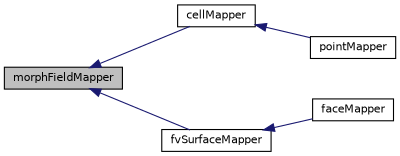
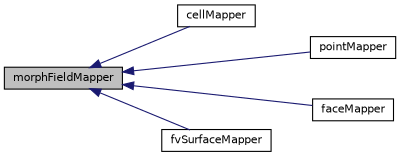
  digraph {
    rankdir=LR
    node [color=black fontname=Helvetica fontsize=10 shape=record]
    edge [color=midnightblue dir=back fontname=Helvetica fontsize=10 labelfontname=Helvetica labelfontsize=10 style=solid]
    n1 [fillcolor=grey75 fontcolor=black height=0.2 label=morphFieldMapper style=filled width=0.4]
    n2 [height=0.2 label=cellMapper width=0.4]
    n3 [height=0.2 label=faceMapper width=0.4]
    n4 [height=0.2 label=fvSurfaceMapper width=0.4]
    n5 [height=0.2 label=pointMapper width=0.4]
    n1 -> n2
-   n4 -> n3
+   n1 -> n3
    n1 -> n4
-   n2 -> n5
+   n1 -> n5
  }
